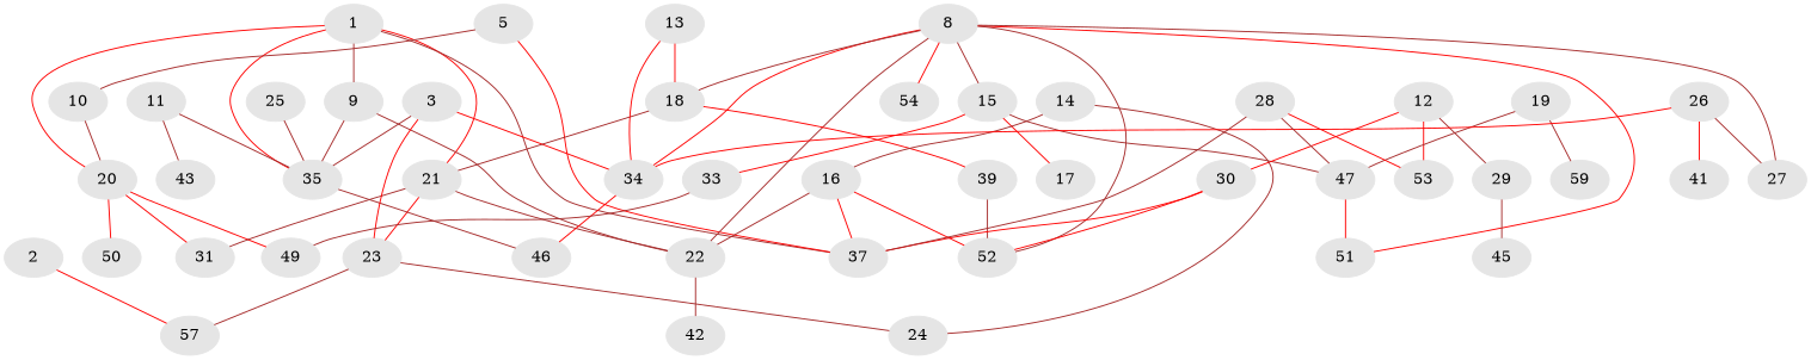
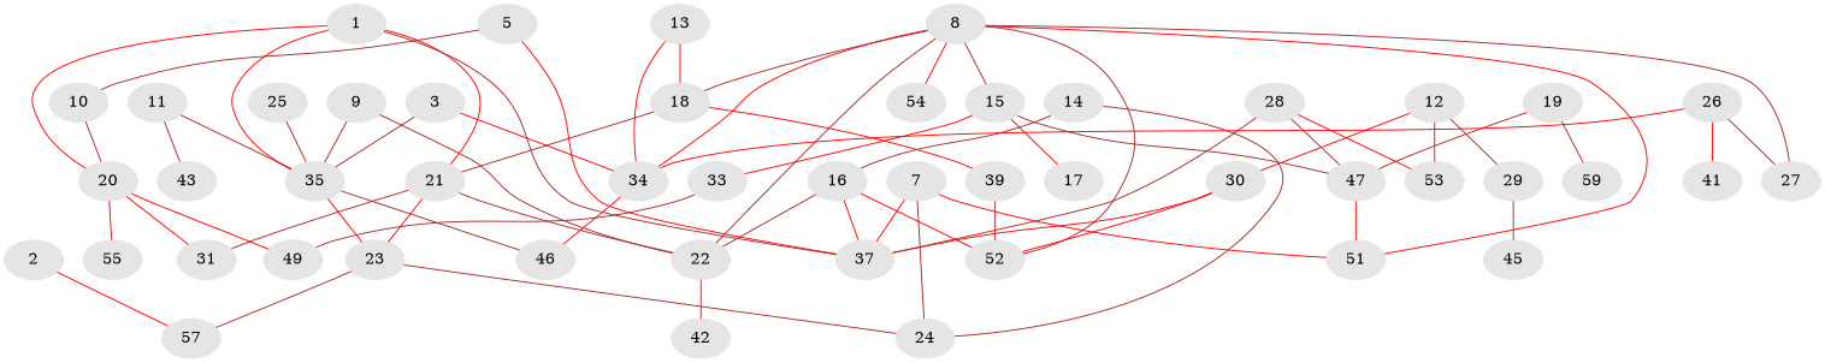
  graph {
    node [color=gray90 style=filled]
    edge [color=brown weight=1.0]
    1
    9
    20
    21
    35
    37
    22
    31
    49
-   55 [label=50]
+   55
    23
    46
    2
    57
    3
    34
    24
    5
    10
+   7
    51
    8
    15
    18
    27
    52
    54
    17
    33
    47
    39
    42
    11
    43
    12
    29
    30
    53
    45
    13
    14
    16
    19
    59
    25
    26
    41
    28
-   1 -- 9 [weight=2.0]
    1 -- 20 [color=red]
    1 -- 21 [color=red]
    1 -- 35 [color=red]
    1 -- 37
    9 -- 35
    9 -- 22
    20 -- 31 [color=red]
    20 -- 49 [color=red]
    20 -- 55 [color=red]
    21 -- 22
    21 -- 31
    21 -- 23 [color=red]
    35 -- 46
    22 -- 42
    23 -- 57
    23 -- 24
    2 -- 57 [color=red]
    3 -- 35
-   3 -- 23 [color=red weight=2.0]
+   35 -- 23 [color=red weight=2.0]
    3 -- 34 [color=red]
    34 -- 46 [color=red]
    5 -- 37 [color=red]
    5 -- 10
    10 -- 20
+   7 -- 37 [color=red]
+   7 -- 24
+   7 -- 51 [color=red]
    8 -- 22
    8 -- 34 [color=red]
    8 -- 51 [color=red]
    8 -- 15
    8 -- 18
    8 -- 27
    8 -- 52
    8 -- 54 [color=red]
    15 -- 17 [color=red]
    15 -- 33 [color=red]
    15 -- 47
    18 -- 21
    18 -- 39 [color=red]
    33 -- 49
    47 -- 51 [color=red]
    39 -- 52 [weight=2.0]
    11 -- 35
    11 -- 43
    12 -- 29
    12 -- 30 [color=red]
    12 -- 53 [color=red]
    29 -- 45
    30 -- 37 [color=red]
    30 -- 52 [color=red]
    13 -- 34 [color=red]
    13 -- 18 [color=red weight=2.0]
    14 -- 24
    14 -- 16
    16 -- 37 [color=red]
    16 -- 22
    16 -- 52 [color=red]
    19 -- 47
    19 -- 59
    25 -- 35
    26 -- 34 [color=red]
    26 -- 27
    26 -- 41 [color=red]
    28 -- 37 [weight=2.0]
    28 -- 47
    28 -- 53 [color=red]
  }
